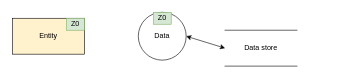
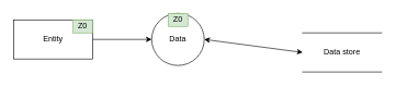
  <mxCell id="0" />
  <mxCell id="1" parent="0" />
- <mxCell id="3" value="Entity" style="rounded=0;whiteSpace=wrap;html=1;fillColor=#fff2cc;" parent="1" vertex="1"><mxGeometry x="20" y="30" width="120" height="60" as="geometry" /></mxCell>
+ <mxCell id="2" style="edgeStyle=orthogonalEdgeStyle;rounded=0;orthogonalLoop=1;jettySize=auto;html=1;exitX=1;exitY=0.5;exitDx=0;exitDy=0;entryX=0;entryY=0.5;entryDx=0;entryDy=0;" parent="1" source="3" target="4" edge="1"><mxGeometry relative="1" as="geometry" /></mxCell>
+ <mxCell id="3" value="Entity" style="rounded=0;whiteSpace=wrap;html=1;" parent="1" vertex="1"><mxGeometry x="20" y="30" width="120" height="60" as="geometry" /></mxCell>
  <mxCell id="4" value="Data" style="ellipse;whiteSpace=wrap;html=1;aspect=fixed;" parent="1" vertex="1"><mxGeometry x="230" y="20" width="80" height="80" as="geometry" /></mxCell>
- <mxCell id="5" value="Data store" style="shape=partialRectangle;whiteSpace=wrap;html=1;left=0;right=0;fillColor=none;" parent="1" vertex="1"><mxGeometry x="375" y="50" width="120" height="60" as="geometry" /></mxCell>
+ <mxCell id="5" value="Data store" style="shape=partialRectangle;whiteSpace=wrap;html=1;left=0;right=0;fillColor=none;" parent="1" vertex="1"><mxGeometry x="460" y="50" width="120" height="60" as="geometry" /></mxCell>
  <mxCell id="6" value="" style="endArrow=classic;startArrow=classic;html=1;fontColor=#FF3333;entryX=0;entryY=0.5;entryDx=0;entryDy=0;exitX=1;exitY=0.5;exitDx=0;exitDy=0;" parent="1" source="4" target="5" edge="1"><mxGeometry width="50" height="50" relative="1" as="geometry"><mxPoint x="290" y="130" as="sourcePoint" /><mxPoint x="340" y="80" as="targetPoint" /></mxGeometry></mxCell>
  <mxCell id="7" value="Z0" style="text;html=1;strokeColor=#82b366;fillColor=#d5e8d4;align=center;verticalAlign=middle;whiteSpace=wrap;overflow=hidden;" parent="1" vertex="1"><mxGeometry x="110" y="30" width="30" height="20" as="geometry" /></mxCell>
  <mxCell id="8" value="Z0" style="text;html=1;strokeColor=#82b366;fillColor=#d5e8d4;align=center;verticalAlign=middle;whiteSpace=wrap;overflow=hidden;" parent="1" vertex="1"><mxGeometry x="255" y="20" width="30" height="20" as="geometry" /></mxCell>
